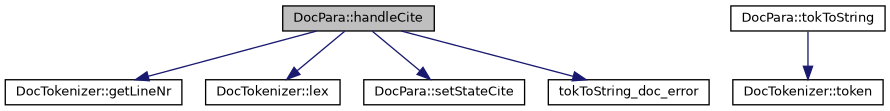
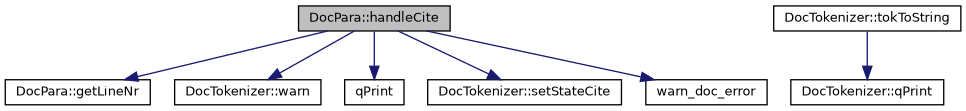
  digraph {
    rankdir=TB
    node [color=black fillcolor=white fontname=Helvetica fontsize=10 shape=record style=filled]
    edge [color=midnightblue fontname=Helvetica fontsize=10 labelfontname=Helvetica labelfontsize=10 style=solid]
    n1 [fillcolor=grey75 fontcolor=black height=0.2 label="DocPara::handleCite" width=0.4]
-   n2 [height=0.2 label="DocTokenizer::getLineNr" width=0.4]
-   n3 [height=0.2 label="DocTokenizer::lex" width=0.4]
-   n5 [height=0.2 label="DocPara::setStateCite" width=0.4]
-   n6 [height=0.2 label=tokToString_doc_error width=0.4]
-   n7 [height=0.2 label="DocPara::tokToString" width=0.4]
-   n8 [height=0.2 label="DocTokenizer::token" width=0.4]
+   n2 [height=0.2 label="DocPara::getLineNr" width=0.4]
+   n3 [height=0.2 label="DocTokenizer::warn" width=0.4]
+   n4 [height=0.2 label=qPrint width=0.4]
+   n5 [height=0.2 label="DocTokenizer::setStateCite" width=0.4]
+   n6 [height=0.2 label=warn_doc_error width=0.4]
+   n7 [height=0.2 label="DocTokenizer::tokToString" width=0.4]
+   n8 [height=0.2 label="DocTokenizer::qPrint" width=0.4]
    n1 -> n2
    n1 -> n3
+   n1 -> n4
    n1 -> n5
    n1 -> n6
    n7 -> n8
  }
